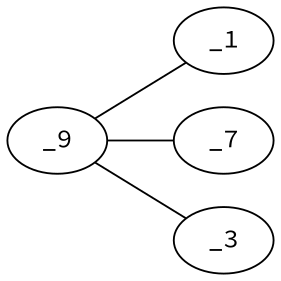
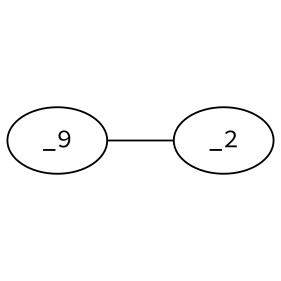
  graph {
    fontname="Source Code Pro"
    rankdir=LR
    node [fontname="Source Code Pro"]
    edge [fontname="Source Code Pro"]
    n1 [label=_9 x=0.779824 y=2.88246]
-   _1 [x=1.01717 y=0.916906]
-   _2 [x=1.3855 y=1.45006 label=_7]
-   _3 [x=2.04909 y=2.5131]
-   n1 -- _1
+   _2 [x=1.3855 y=1.45006]
    n1 -- _2
-   n1 -- _3
  }
